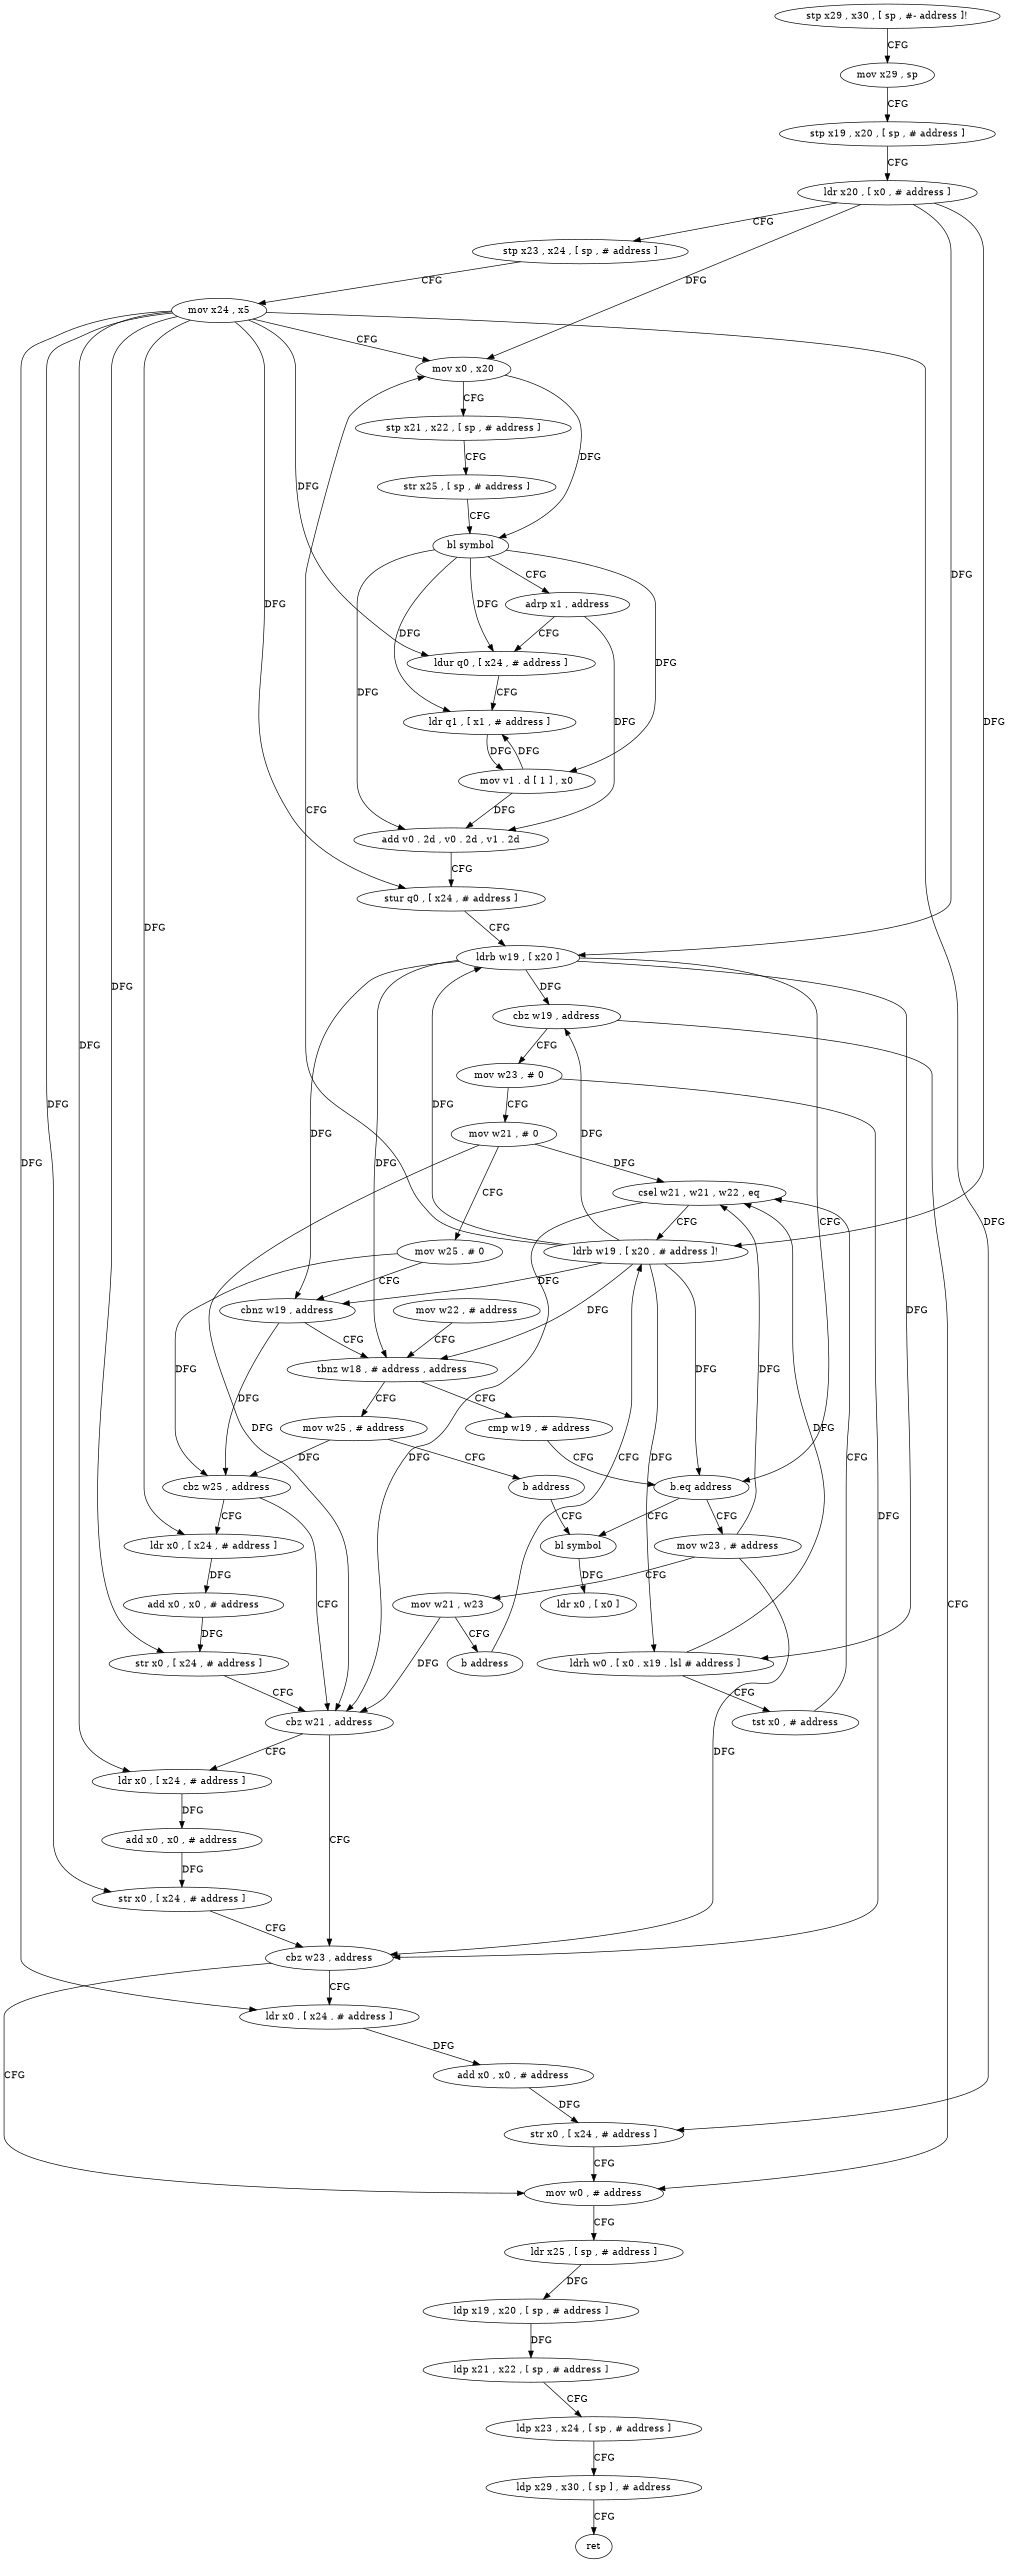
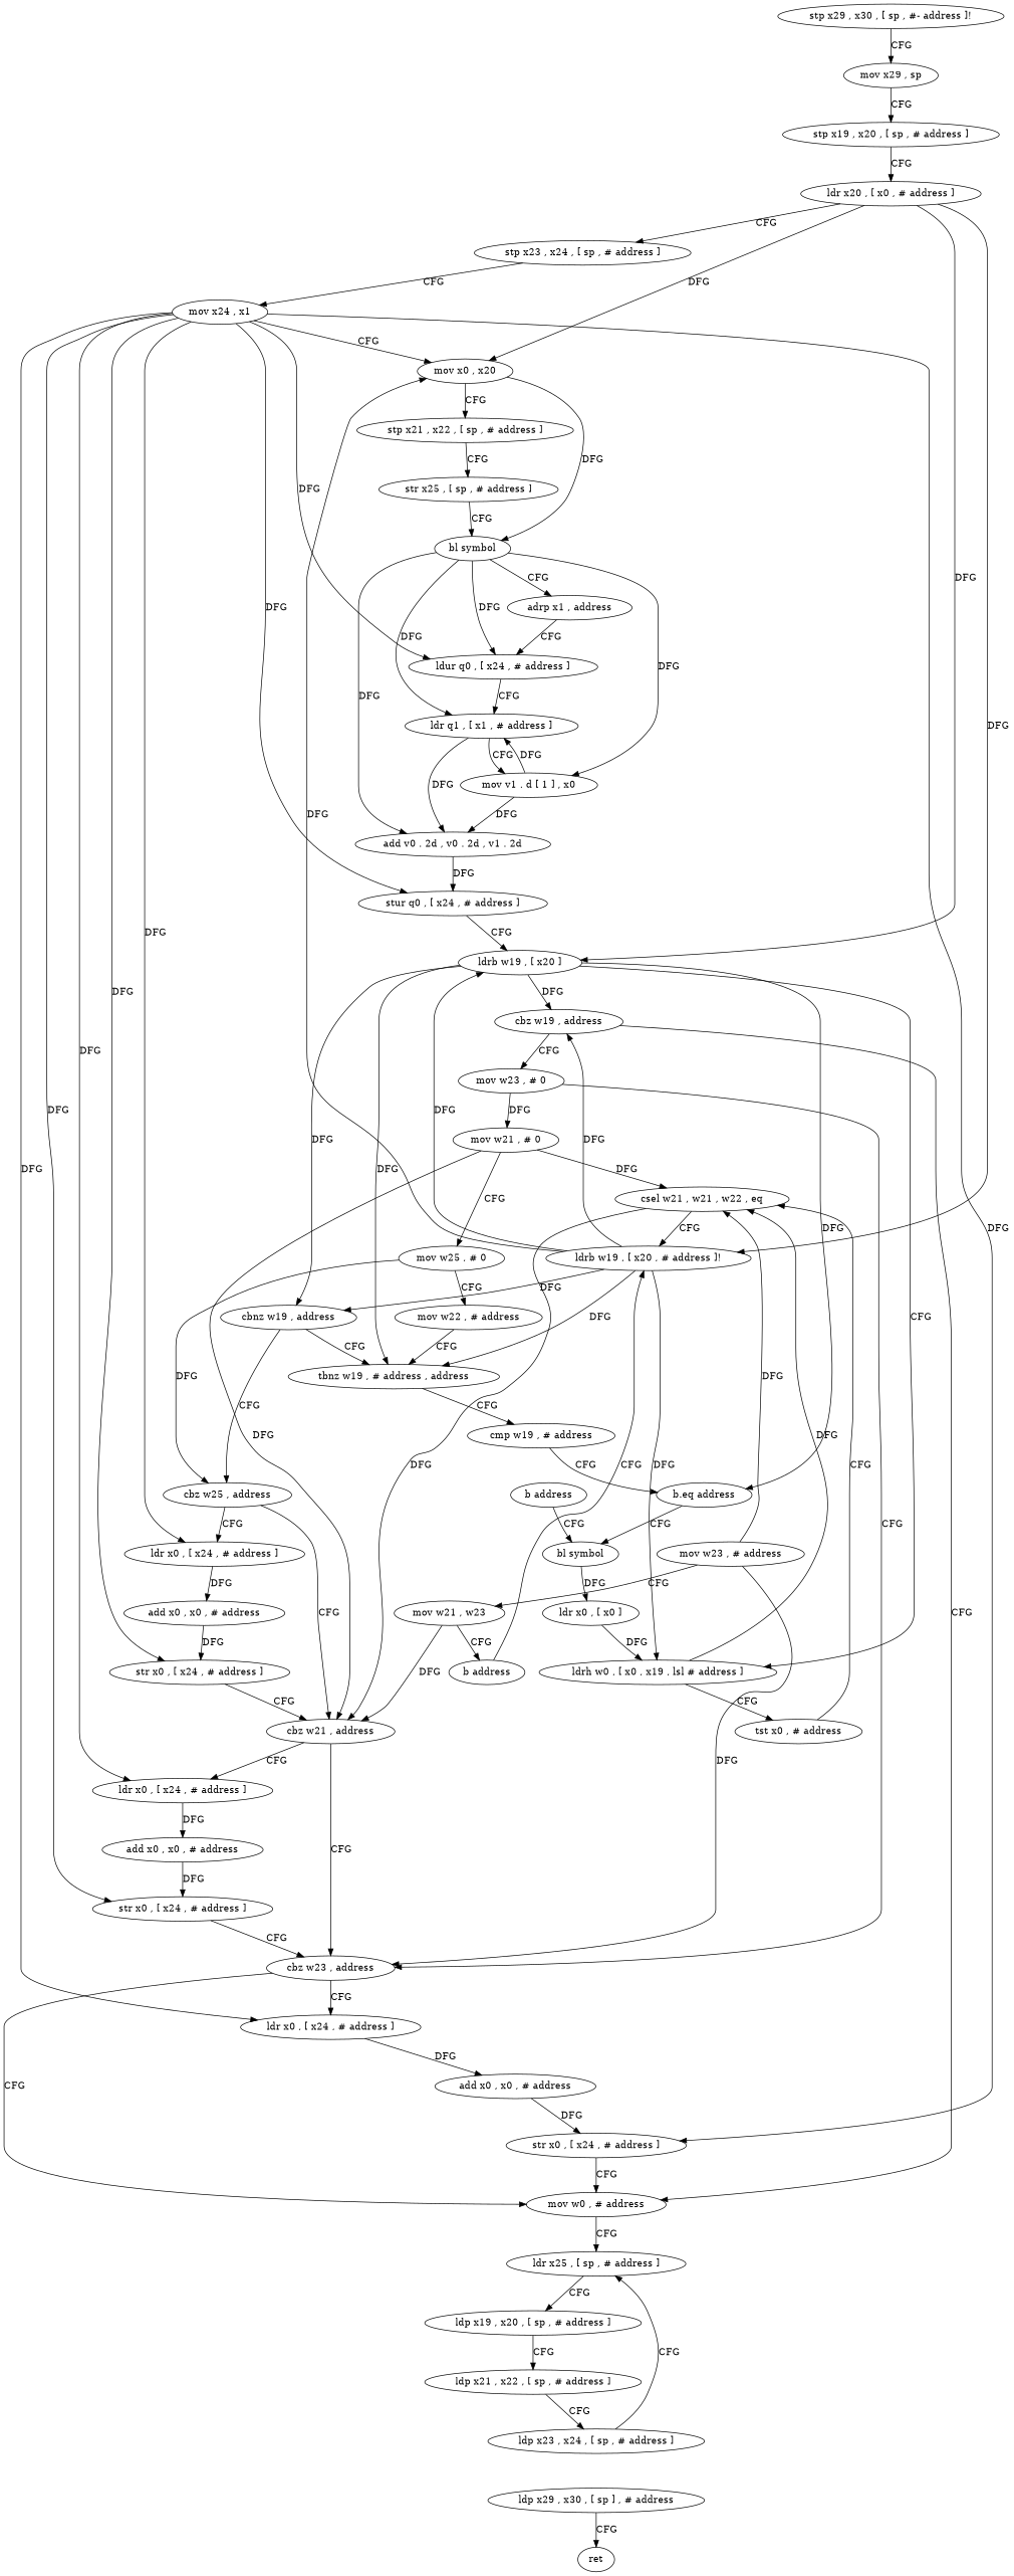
  digraph {
    n1 [label="stp x29 , x30 , [ sp , #- address ]!"]
    n2 [label="mov x29 , sp"]
    n3 [label="stp x19 , x20 , [ sp , # address ]"]
    n4 [label="ldr x20 , [ x0 , # address ]"]
    n5 [label="stp x23 , x24 , [ sp , # address ]"]
    n6 [label="mov x0 , x20"]
    n7 [label="ldrb w19 , [ x20 ]"]
    n8 [label="ldrb w19 , [ x20 , # address ]!"]
-   n9 [label="mov x24 , x5"]
+   n9 [label="mov x24 , x1"]
    n10 [label="stp x21 , x22 , [ sp , # address ]"]
    n11 [label="bl symbol"]
    n12 [label="cbz w19 , address"]
-   n13 [label="tbnz w18 , # address , address"]
+   n13 [label="tbnz w19 , # address , address"]
    n14 [label="b.eq address"]
    n15 [label="ldrh w0 , [ x0 , x19 , lsl # address ]"]
    n16 [label="cbnz w19 , address"]
    n17 [label="ldur q0 , [ x24 , # address ]"]
    n18 [label="stur q0 , [ x24 , # address ]"]
    n19 [label="ldr x0 , [ x24 , # address ]"]
    n20 [label="ldr x0 , [ x24 , # address ]"]
    n21 [label="str x0 , [ x24 , # address ]"]
    n22 [label="ldr x0 , [ x24 , # address ]"]
    n23 [label="str x0 , [ x24 , # address ]"]
    n24 [label="str x0 , [ x24 , # address ]"]
    n25 [label="ldr q1 , [ x1 , # address ]"]
    n26 [label="add x0 , x0 , # address"]
    n27 [label="add x0 , x0 , # address"]
    n28 [label="cbz w21 , address"]
    n29 [label="add x0 , x0 , # address"]
    n30 [label="cbz w23 , address"]
    n31 [label="mov w0 , # address"]
    n32 [label="str x25 , [ sp , # address ]"]
    n33 [label="adrp x1 , address"]
    n34 [label="mov v1 . d [ 1 ] , x0"]
    n35 [label="add v0 . 2d , v0 . 2d , v1 . 2d"]
    n36 [label="mov w23 , # 0"]
-   n37 [label="mov w25 , # address"]
    n38 [label="cmp w19 , # address"]
    n39 [label="bl symbol"]
    n40 [label="mov w23 , # address"]
    n41 [label="csel w21 , w21 , w22 , eq"]
    n42 [label="tst x0 , # address"]
    n43 [label="cbz w25 , address"]
    n44 [label="ldr x25 , [ sp , # address ]"]
    n45 [label="mov w21 , # 0"]
    n46 [label="ldp x19 , x20 , [ sp , # address ]"]
    n47 [label="mov w25 , # 0"]
    n48 [label="ldp x21 , x22 , [ sp , # address ]"]
    n49 [label="ldp x23 , x24 , [ sp , # address ]"]
    n50 [label="ldp x29 , x30 , [ sp ] , # address"]
    n51 [label=ret]
    n52 [label="mov w22 , # address"]
    n53 [label="b address"]
    n54 [label="ldr x0 , [ x0 ]"]
    n55 [label="mov w21 , w23"]
    n56 [label="b address"]
    n1 -> n2 [label=CFG]
    n2 -> n3 [label=CFG]
    n3 -> n4 [label=CFG]
    n4 -> n5 [label=CFG]
    n4 -> n6 [label=DFG]
    n4 -> n7 [label=DFG]
    n4 -> n8 [label=DFG]
    n5 -> n9 [label=CFG]
    n6 -> n10 [label=CFG]
    n6 -> n11 [label=DFG]
    n7 -> n12 [label=DFG]
    n7 -> n13 [label=DFG]
-   n7 -> n14 [label=CFG]
-   n7 -> n15 [label=DFG]
+   n7 -> n14 [label=DFG]
+   n7 -> n15 [label=CFG]
    n7 -> n16 [label=DFG]
-   n8 -> n6 [label=CFG]
+   n8 -> n6 [label=DFG]
    n8 -> n7 [label=DFG]
    n8 -> n12 [label=DFG]
    n8 -> n13 [label=DFG]
-   n8 -> n14 [label=DFG]
    n8 -> n15 [label=DFG]
    n8 -> n16 [label=DFG]
    n9 -> n6 [label=CFG]
    n9 -> n17 [label=DFG]
    n9 -> n18 [label=DFG]
    n9 -> n19 [label=DFG]
    n9 -> n20 [label=DFG]
    n9 -> n21 [label=DFG]
    n9 -> n22 [label=DFG]
    n9 -> n23 [label=DFG]
    n9 -> n24 [label=DFG]
    n10 -> n32 [label=CFG]
    n11 -> n17 [label=DFG]
    n11 -> n25 [label=DFG]
    n11 -> n33 [label=CFG]
    n11 -> n34 [label=DFG]
    n11 -> n35 [label=DFG]
    n12 -> n31 [label=CFG]
    n12 -> n36 [label=CFG]
-   n13 -> n37 [label=CFG]
    n13 -> n38 [label=CFG]
    n14 -> n39 [label=CFG]
-   n14 -> n40 [label=CFG]
    n15 -> n41 [label=DFG]
    n15 -> n42 [label=CFG]
    n16 -> n13 [label=CFG]
-   n16 -> n43 [label=DFG]
+   n16 -> n43 [label=CFG]
    n17 -> n25 [label=CFG]
    n18 -> n7 [label=CFG]
    n19 -> n26 [label=DFG]
    n20 -> n27 [label=DFG]
    n21 -> n28 [label=CFG]
    n22 -> n29 [label=DFG]
    n23 -> n30 [label=CFG]
    n24 -> n31 [label=CFG]
-   n25 -> n34 [label=DFG]
-   n33 -> n35 [label=DFG]
+   n25 -> n34 [label=CFG]
+   n25 -> n35 [label=DFG]
    n26 -> n21 [label=DFG]
    n27 -> n23 [label=DFG]
    n28 -> n20 [label=CFG]
    n28 -> n30 [label=CFG]
    n29 -> n24 [label=DFG]
    n30 -> n22 [label=CFG]
    n30 -> n31 [label=CFG]
    n31 -> n44 [label=CFG]
    n32 -> n11 [label=CFG]
    n33 -> n17 [label=CFG]
    n34 -> n25 [label=DFG]
    n34 -> n35 [label=DFG]
-   n35 -> n18 [label=CFG]
-   n36 -> n30 [label=DFG]
-   n36 -> n45 [label=CFG]
-   n37 -> n43 [label=DFG]
-   n37 -> n53 [label=CFG]
+   n35 -> n18 [label=DFG]
+   n36 -> n30 [label=CFG]
+   n36 -> n45 [label=DFG]
    n38 -> n14 [label=CFG]
    n39 -> n54 [label=DFG]
    n40 -> n30 [label=DFG]
    n40 -> n41 [label=DFG]
    n40 -> n55 [label=CFG]
    n41 -> n8 [label=CFG]
    n41 -> n28 [label=DFG]
    n42 -> n41 [label=CFG]
    n43 -> n19 [label=CFG]
    n43 -> n28 [label=CFG]
-   n44 -> n46 [label=DFG]
+   n44 -> n46 [label=CFG]
    n45 -> n28 [label=DFG]
    n45 -> n41 [label=DFG]
    n45 -> n47 [label=CFG]
-   n46 -> n48 [label=DFG]
+   n46 -> n48 [label=CFG]
    n47 -> n43 [label=DFG]
-   n47 -> n16 [label=CFG]
+   n47 -> n52 [label=CFG]
    n48 -> n49 [label=CFG]
-   n49 -> n50 [label=CFG]
+   n49 -> n44 [label=CFG]
    n50 -> n51 [label=CFG]
    n52 -> n13 [label=CFG]
    n53 -> n39 [label=CFG]
+   n54 -> n15 [label=DFG]
    n55 -> n28 [label=DFG]
    n55 -> n56 [label=CFG]
    n56 -> n8 [label=CFG]
  }
